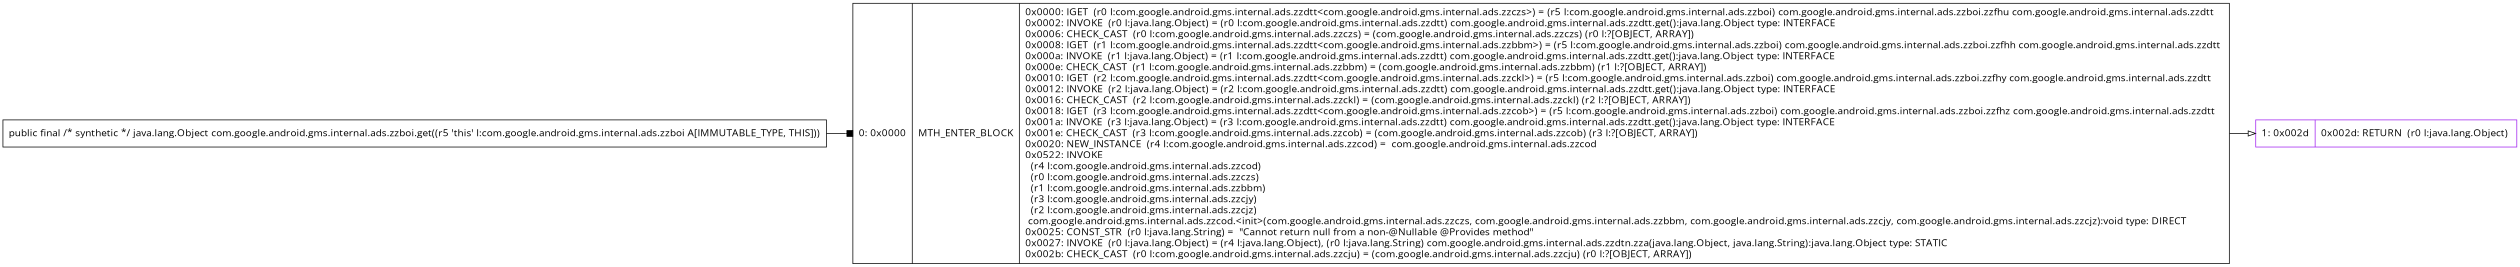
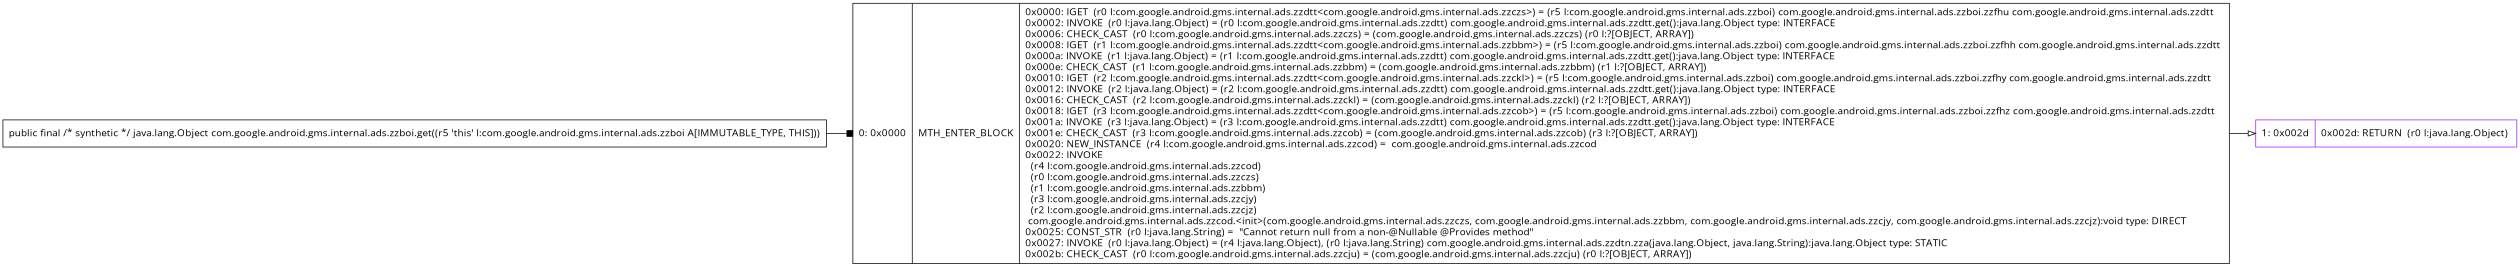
  digraph {
    rankdir=LR
    fontname="Open Sans"
    node [shape=record color=black fontname="Open Sans"]
    edge [fontname="Open Sans"]
-   n1 [label="{0\:\ 0x0000|MTH_ENTER_BLOCK\l|0x0000: IGET  (r0 I:com.google.android.gms.internal.ads.zzdtt\<com.google.android.gms.internal.ads.zzczs\>) = (r5 I:com.google.android.gms.internal.ads.zzboi) com.google.android.gms.internal.ads.zzboi.zzfhu com.google.android.gms.internal.ads.zzdtt \l0x0002: INVOKE  (r0 I:java.lang.Object) = (r0 I:com.google.android.gms.internal.ads.zzdtt) com.google.android.gms.internal.ads.zzdtt.get():java.lang.Object type: INTERFACE \l0x0006: CHECK_CAST  (r0 I:com.google.android.gms.internal.ads.zzczs) = (com.google.android.gms.internal.ads.zzczs) (r0 I:?[OBJECT, ARRAY]) \l0x0008: IGET  (r1 I:com.google.android.gms.internal.ads.zzdtt\<com.google.android.gms.internal.ads.zzbbm\>) = (r5 I:com.google.android.gms.internal.ads.zzboi) com.google.android.gms.internal.ads.zzboi.zzfhh com.google.android.gms.internal.ads.zzdtt \l0x000a: INVOKE  (r1 I:java.lang.Object) = (r1 I:com.google.android.gms.internal.ads.zzdtt) com.google.android.gms.internal.ads.zzdtt.get():java.lang.Object type: INTERFACE \l0x000e: CHECK_CAST  (r1 I:com.google.android.gms.internal.ads.zzbbm) = (com.google.android.gms.internal.ads.zzbbm) (r1 I:?[OBJECT, ARRAY]) \l0x0010: IGET  (r2 I:com.google.android.gms.internal.ads.zzdtt\<com.google.android.gms.internal.ads.zzckl\>) = (r5 I:com.google.android.gms.internal.ads.zzboi) com.google.android.gms.internal.ads.zzboi.zzfhy com.google.android.gms.internal.ads.zzdtt \l0x0012: INVOKE  (r2 I:java.lang.Object) = (r2 I:com.google.android.gms.internal.ads.zzdtt) com.google.android.gms.internal.ads.zzdtt.get():java.lang.Object type: INTERFACE \l0x0016: CHECK_CAST  (r2 I:com.google.android.gms.internal.ads.zzckl) = (com.google.android.gms.internal.ads.zzckl) (r2 I:?[OBJECT, ARRAY]) \l0x0018: IGET  (r3 I:com.google.android.gms.internal.ads.zzdtt\<com.google.android.gms.internal.ads.zzcob\>) = (r5 I:com.google.android.gms.internal.ads.zzboi) com.google.android.gms.internal.ads.zzboi.zzfhz com.google.android.gms.internal.ads.zzdtt \l0x001a: INVOKE  (r3 I:java.lang.Object) = (r3 I:com.google.android.gms.internal.ads.zzdtt) com.google.android.gms.internal.ads.zzdtt.get():java.lang.Object type: INTERFACE \l0x001e: CHECK_CAST  (r3 I:com.google.android.gms.internal.ads.zzcob) = (com.google.android.gms.internal.ads.zzcob) (r3 I:?[OBJECT, ARRAY]) \l0x0020: NEW_INSTANCE  (r4 I:com.google.android.gms.internal.ads.zzcod) =  com.google.android.gms.internal.ads.zzcod \l0x0522: INVOKE  \l  (r4 I:com.google.android.gms.internal.ads.zzcod)\l  (r0 I:com.google.android.gms.internal.ads.zzczs)\l  (r1 I:com.google.android.gms.internal.ads.zzbbm)\l  (r3 I:com.google.android.gms.internal.ads.zzcjy)\l  (r2 I:com.google.android.gms.internal.ads.zzcjz)\l com.google.android.gms.internal.ads.zzcod.\<init\>(com.google.android.gms.internal.ads.zzczs, com.google.android.gms.internal.ads.zzbbm, com.google.android.gms.internal.ads.zzcjy, com.google.android.gms.internal.ads.zzcjz):void type: DIRECT \l0x0025: CONST_STR  (r0 I:java.lang.String) =  \"Cannot return null from a non\-@Nullable @Provides method\" \l0x0027: INVOKE  (r0 I:java.lang.Object) = (r4 I:java.lang.Object), (r0 I:java.lang.String) com.google.android.gms.internal.ads.zzdtn.zza(java.lang.Object, java.lang.String):java.lang.Object type: STATIC \l0x002b: CHECK_CAST  (r0 I:com.google.android.gms.internal.ads.zzcju) = (com.google.android.gms.internal.ads.zzcju) (r0 I:?[OBJECT, ARRAY]) \l}"]
+   n1 [label="{0\:\ 0x0000|MTH_ENTER_BLOCK\l|0x0000: IGET  (r0 I:com.google.android.gms.internal.ads.zzdtt\<com.google.android.gms.internal.ads.zzczs\>) = (r5 I:com.google.android.gms.internal.ads.zzboi) com.google.android.gms.internal.ads.zzboi.zzfhu com.google.android.gms.internal.ads.zzdtt \l0x0002: INVOKE  (r0 I:java.lang.Object) = (r0 I:com.google.android.gms.internal.ads.zzdtt) com.google.android.gms.internal.ads.zzdtt.get():java.lang.Object type: INTERFACE \l0x0006: CHECK_CAST  (r0 I:com.google.android.gms.internal.ads.zzczs) = (com.google.android.gms.internal.ads.zzczs) (r0 I:?[OBJECT, ARRAY]) \l0x0008: IGET  (r1 I:com.google.android.gms.internal.ads.zzdtt\<com.google.android.gms.internal.ads.zzbbm\>) = (r5 I:com.google.android.gms.internal.ads.zzboi) com.google.android.gms.internal.ads.zzboi.zzfhh com.google.android.gms.internal.ads.zzdtt \l0x000a: INVOKE  (r1 I:java.lang.Object) = (r1 I:com.google.android.gms.internal.ads.zzdtt) com.google.android.gms.internal.ads.zzdtt.get():java.lang.Object type: INTERFACE \l0x000e: CHECK_CAST  (r1 I:com.google.android.gms.internal.ads.zzbbm) = (com.google.android.gms.internal.ads.zzbbm) (r1 I:?[OBJECT, ARRAY]) \l0x0010: IGET  (r2 I:com.google.android.gms.internal.ads.zzdtt\<com.google.android.gms.internal.ads.zzckl\>) = (r5 I:com.google.android.gms.internal.ads.zzboi) com.google.android.gms.internal.ads.zzboi.zzfhy com.google.android.gms.internal.ads.zzdtt \l0x0012: INVOKE  (r2 I:java.lang.Object) = (r2 I:com.google.android.gms.internal.ads.zzdtt) com.google.android.gms.internal.ads.zzdtt.get():java.lang.Object type: INTERFACE \l0x0016: CHECK_CAST  (r2 I:com.google.android.gms.internal.ads.zzckl) = (com.google.android.gms.internal.ads.zzckl) (r2 I:?[OBJECT, ARRAY]) \l0x0018: IGET  (r3 I:com.google.android.gms.internal.ads.zzdtt\<com.google.android.gms.internal.ads.zzcob\>) = (r5 I:com.google.android.gms.internal.ads.zzboi) com.google.android.gms.internal.ads.zzboi.zzfhz com.google.android.gms.internal.ads.zzdtt \l0x001a: INVOKE  (r3 I:java.lang.Object) = (r3 I:com.google.android.gms.internal.ads.zzdtt) com.google.android.gms.internal.ads.zzdtt.get():java.lang.Object type: INTERFACE \l0x001e: CHECK_CAST  (r3 I:com.google.android.gms.internal.ads.zzcob) = (com.google.android.gms.internal.ads.zzcob) (r3 I:?[OBJECT, ARRAY]) \l0x0020: NEW_INSTANCE  (r4 I:com.google.android.gms.internal.ads.zzcod) =  com.google.android.gms.internal.ads.zzcod \l0x0022: INVOKE  \l  (r4 I:com.google.android.gms.internal.ads.zzcod)\l  (r0 I:com.google.android.gms.internal.ads.zzczs)\l  (r1 I:com.google.android.gms.internal.ads.zzbbm)\l  (r3 I:com.google.android.gms.internal.ads.zzcjy)\l  (r2 I:com.google.android.gms.internal.ads.zzcjz)\l com.google.android.gms.internal.ads.zzcod.\<init\>(com.google.android.gms.internal.ads.zzczs, com.google.android.gms.internal.ads.zzbbm, com.google.android.gms.internal.ads.zzcjy, com.google.android.gms.internal.ads.zzcjz):void type: DIRECT \l0x0025: CONST_STR  (r0 I:java.lang.String) =  \"Cannot return null from a non\-@Nullable @Provides method\" \l0x0027: INVOKE  (r0 I:java.lang.Object) = (r4 I:java.lang.Object), (r0 I:java.lang.String) com.google.android.gms.internal.ads.zzdtn.zza(java.lang.Object, java.lang.String):java.lang.Object type: STATIC \l0x002b: CHECK_CAST  (r0 I:com.google.android.gms.internal.ads.zzcju) = (com.google.android.gms.internal.ads.zzcju) (r0 I:?[OBJECT, ARRAY]) \l}"]
    n2 [label="{1\:\ 0x002d|0x002d: RETURN  (r0 I:java.lang.Object) \l}" color=purple]
    n3 [label="{public final \/* synthetic *\/ java.lang.Object com.google.android.gms.internal.ads.zzboi.get((r5 'this' I:com.google.android.gms.internal.ads.zzboi A[IMMUTABLE_TYPE, THIS])) }"]
    n1 -> n2 [arrowhead=onormal]
    n3 -> n1 [arrowhead=box]
  }
